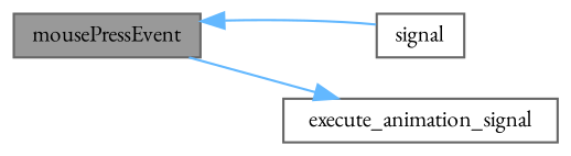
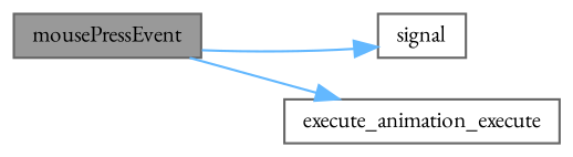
  digraph {
    fontname="EB Garamond"
    rankdir=LR
    node [color=grey40 fillcolor=white fontname="EB Garamond" fontsize=10 shape=box style=filled]
    edge [color=steelblue1 fontname="EB Garamond" fontsize=10 labelfontname=Helvetica labelfontsize=10 style=solid]
    n1 [color=gray40 fillcolor=grey60 fontcolor=black height=0.2 label=mousePressEvent width=0.4]
    n2 [height=0.2 label=signal width=0.4]
-   n3 [height=0.2 label=execute_animation_signal width=0.4]
-   n2 -> n1
+   n3 [height=0.2 label=execute_animation_execute width=0.4]
+   n1 -> n2
    n1 -> n3
  }
